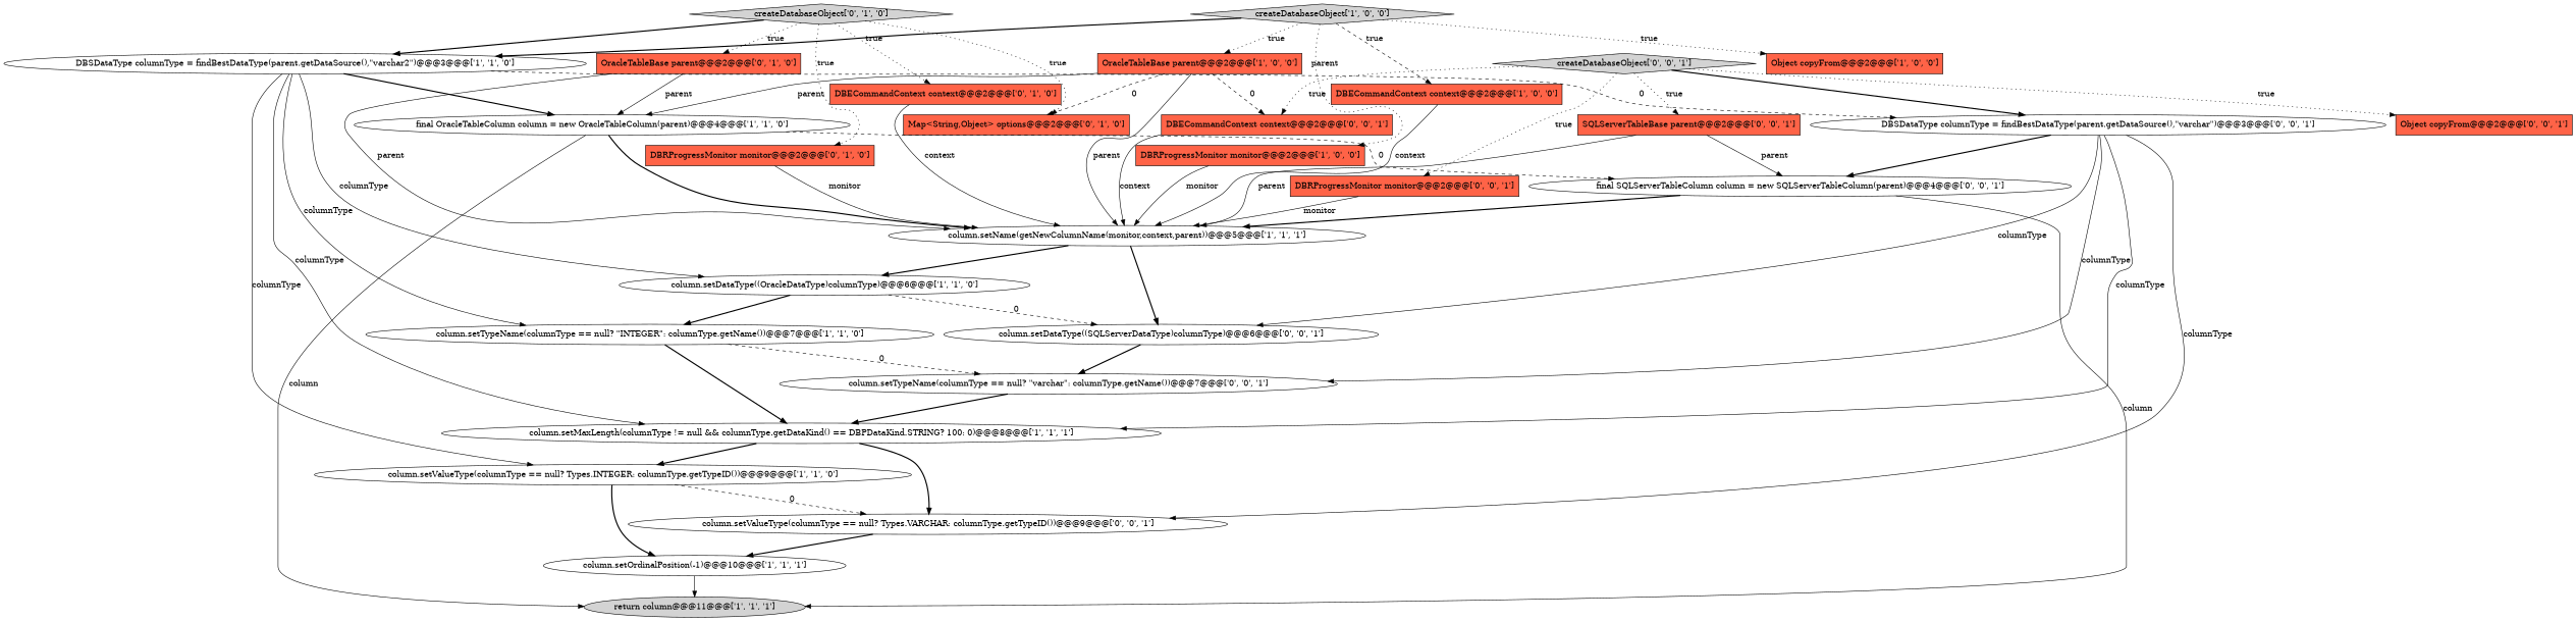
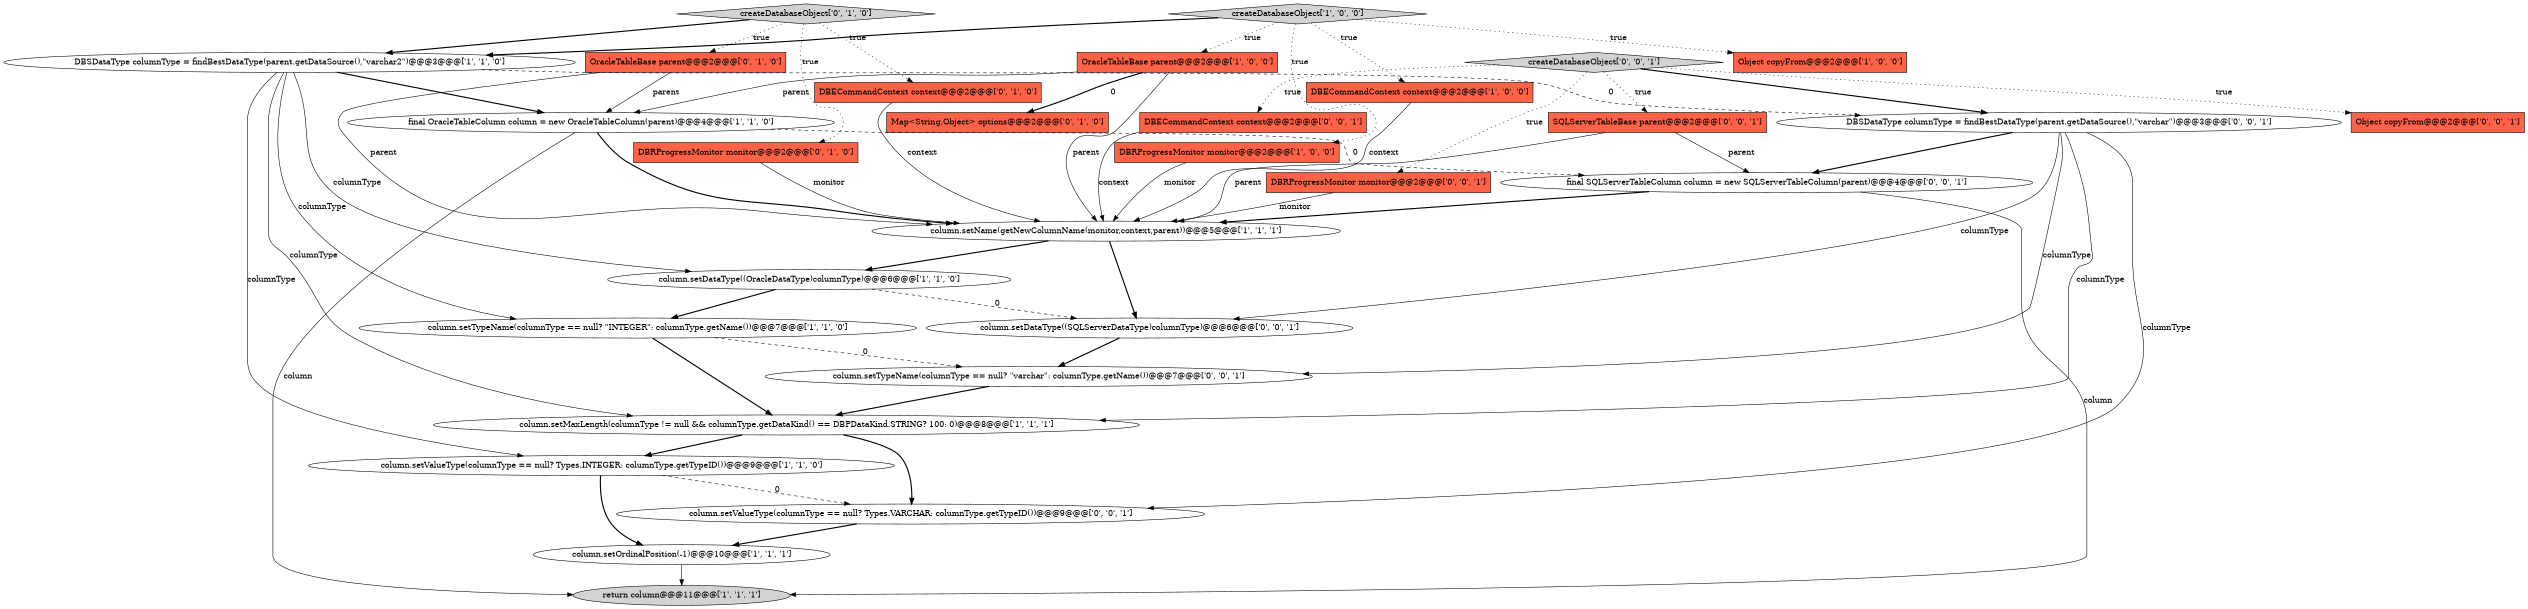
  digraph {
    node [fillcolor=white shape=ellipse style=filled]
    edge [style=solid]
    n1 [fillcolor=tomato label="DBECommandContext context@@@2@@@['1', '0', '0']" shape=box]
    n2 [label="column.setName(getNewColumnName(monitor,context,parent))@@@5@@@['1', '1', '1']"]
    n3 [label="column.setDataType((OracleDataType)columnType)@@@6@@@['1', '1', '0']"]
    n4 [label="column.setDataType((SQLServerDataType)columnType)@@@6@@@['0', '0', '1']"]
    n5 [label="column.setTypeName(columnType == null? \"INTEGER\": columnType.getName())@@@7@@@['1', '1', '0']"]
    n6 [label="column.setTypeName(columnType == null? \"varchar\": columnType.getName())@@@7@@@['0', '0', '1']"]
    n7 [label="column.setMaxLength(columnType != null && columnType.getDataKind() == DBPDataKind.STRING? 100: 0)@@@8@@@['1', '1', '1']"]
    n8 [label="column.setValueType(columnType == null? Types.VARCHAR: columnType.getTypeID())@@@9@@@['0', '0', '1']"]
    n9 [label="column.setValueType(columnType == null? Types.INTEGER: columnType.getTypeID())@@@9@@@['1', '1', '0']"]
    n10 [label="DBSDataType columnType = findBestDataType(parent.getDataSource(),\"varchar\")@@@3@@@['0', '0', '1']"]
    n11 [label="final SQLServerTableColumn column = new SQLServerTableColumn(parent)@@@4@@@['0', '0', '1']"]
    n12 [label="column.setOrdinalPosition(-1)@@@10@@@['1', '1', '1']"]
    n13 [fillcolor=lightgray label="return column@@@11@@@['1', '1', '1']"]
    n14 [fillcolor=tomato label="OracleTableBase parent@@@2@@@['1', '0', '0']" shape=box]
    n15 [fillcolor=tomato label="DBECommandContext context@@@2@@@['0', '0', '1']" shape=box]
    n16 [fillcolor=tomato label="Map<String,Object> options@@@2@@@['0', '1', '0']" shape=box]
    n17 [label="final OracleTableColumn column = new OracleTableColumn(parent)@@@4@@@['1', '1', '0']"]
    n18 [fillcolor=tomato label="OracleTableBase parent@@@2@@@['0', '1', '0']" shape=box]
    n19 [fillcolor=tomato label="DBRProgressMonitor monitor@@@2@@@['0', '0', '1']" shape=box]
    n20 [fillcolor=lightgray label="createDatabaseObject['1', '0', '0']" shape=diamond]
    n21 [fillcolor=tomato label="DBRProgressMonitor monitor@@@2@@@['1', '0', '0']" shape=box]
    n22 [fillcolor=tomato label="Object copyFrom@@@2@@@['1', '0', '0']" shape=box]
    n23 [label="DBSDataType columnType = findBestDataType(parent.getDataSource(),\"varchar2\")@@@3@@@['1', '1', '0']"]
    n24 [fillcolor=tomato label="DBRProgressMonitor monitor@@@2@@@['0', '1', '0']" shape=box]
    n25 [fillcolor=lightgray label="createDatabaseObject['0', '0', '1']" shape=diamond]
    n26 [fillcolor=tomato label="Object copyFrom@@@2@@@['0', '0', '1']" shape=box]
    n27 [fillcolor=tomato label="SQLServerTableBase parent@@@2@@@['0', '0', '1']" shape=box]
    n28 [fillcolor=tomato label="DBECommandContext context@@@2@@@['0', '1', '0']" shape=box]
    n29 [fillcolor=lightgray label="createDatabaseObject['0', '1', '0']" shape=diamond]
    n1 -> n2 [label=context]
    n2 -> n3 [style=bold]
    n2 -> n4 [style=bold]
    n3 -> n4 [label=0 style=dashed]
    n3 -> n5 [style=bold]
    n4 -> n6 [style=bold]
    n5 -> n6 [label=0 style=dashed]
    n5 -> n7 [style=bold]
    n6 -> n7 [style=bold]
    n7 -> n8 [style=bold]
    n7 -> n9 [style=bold]
    n8 -> n12 [style=bold]
    n9 -> n8 [label=0 style=dashed]
    n9 -> n12 [style=bold]
    n10 -> n4 [label=columnType]
    n10 -> n6 [label=columnType]
    n10 -> n7 [label=columnType]
    n10 -> n8 [label=columnType]
    n10 -> n11 [style=bold]
    n11 -> n2 [style=bold]
    n11 -> n13 [label=column]
    n12 -> n13
    n14 -> n2 [label=parent]
-   n14 -> n15 [label=0 style=dashed]
-   n14 -> n16 [label=0 style=dashed]
+   n14 -> n16 [label=0 style=bold]
    n14 -> n17 [label=parent]
    n15 -> n2 [label=context]
    n17 -> n2 [style=bold]
    n17 -> n11 [label=0 style=dashed]
    n17 -> n13 [label=column]
    n18 -> n2 [label=parent]
    n18 -> n17 [label=parent]
    n19 -> n2 [label=monitor]
-   n20 -> n1 [label=true style=dashed]
+   n20 -> n1 [label=true style=dotted]
    n20 -> n14 [label=true style=dotted]
-   n20 -> n21 [label=parent style=dotted]
+   n20 -> n21 [label=true style=dotted]
    n20 -> n22 [label=true style=dotted]
    n20 -> n23 [style=bold]
    n21 -> n2 [label=monitor]
    n23 -> n3 [label=columnType]
    n23 -> n5 [label=columnType]
    n23 -> n7 [label=columnType]
    n23 -> n9 [label=columnType]
    n23 -> n10 [label=0 style=dashed]
    n23 -> n17 [style=bold]
    n24 -> n2 [label=monitor]
    n25 -> n10 [style=bold]
    n25 -> n15 [label=true style=dotted]
    n25 -> n19 [label=true style=dotted]
    n25 -> n26 [label=true style=dotted]
    n25 -> n27 [label=true style=dotted]
    n27 -> n2 [label=parent]
    n27 -> n11 [label=parent]
    n28 -> n2 [label=context]
-   n29 -> n16 [label=true style=dotted]
    n29 -> n18 [label=true style=dotted]
    n29 -> n23 [style=bold]
    n29 -> n24 [label=true style=dotted]
    n29 -> n28 [label=true style=dotted]
  }
